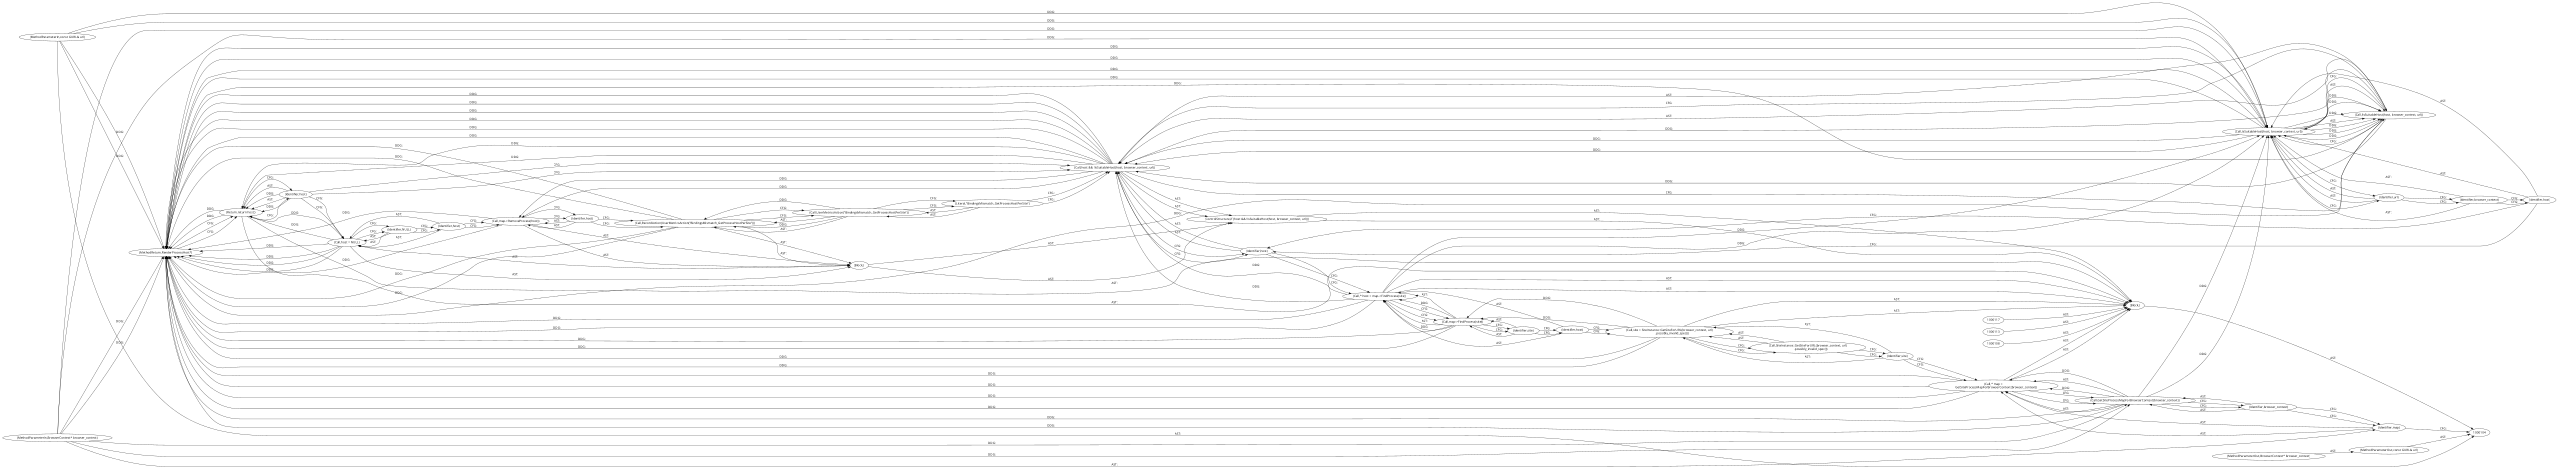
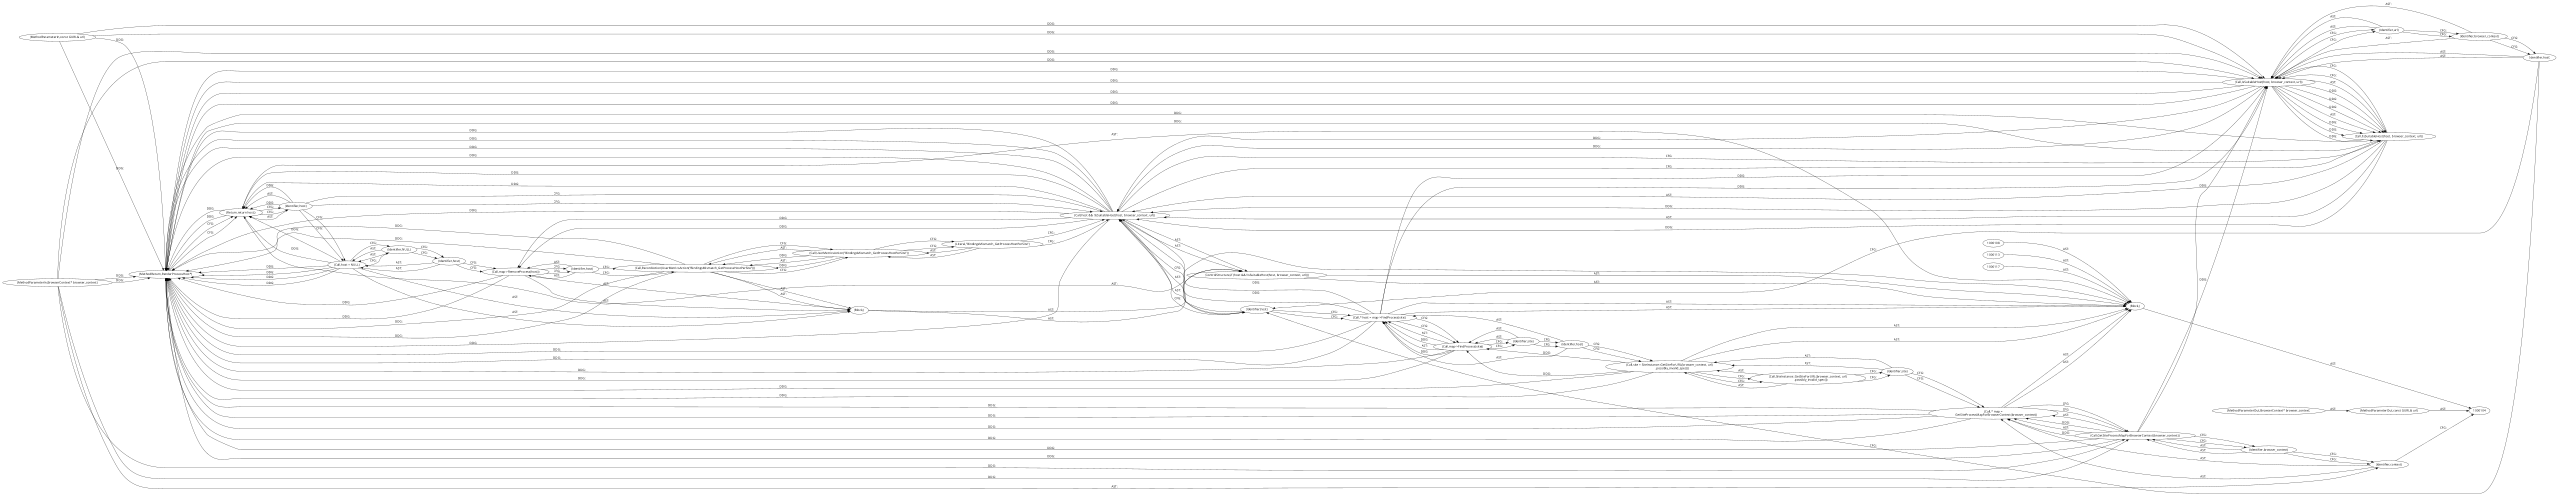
  digraph {
    fontname="Open Sans"
    rankdir=LR
    node [fontname="Open Sans"]
    edge [fontname="Open Sans"]
    n1 [label="(MethodReturn,RenderProcessHost*)"]
    n2 [label="(Return,return host;)"]
    n3 [label="(Block,)"]
    n4 [label="(Identifier,host)"]
    n5 [label="(Call,* host = map->FindProcess(site))"]
    n6 [label="(Call,map->FindProcess(site))"]
    n7 [label="(Call,IsSuitableHost(host, browser_context, url))"]
    n8 [label="(Call,host && !IsSuitableHost(host, browser_context, url))"]
    n9 [label="(Identifier,site)"]
    n10 [label="(Call,!IsSuitableHost(host, browser_context, url))"]
    n11 [label="(Identifier,url)"]
    n12 [label="(ControlStructure,if (host && !IsSuitableHost(host, browser_context, url)))"]
    n13 [label="(Identifier,host)"]
    n14 [label="(Call,map->RemoveProcess(host))"]
    1000104
    n16 [label="(Identifier,host)"]
    n17 [label="(Call,site = SiteInstance::GetSiteForURL(browser_context, url)\n       .possibly_invalid_spec())"]
    n18 [label="(Call,SiteInstance::GetSiteForURL(browser_context, url)\n       .possibly_invalid_spec())"]
    n19 [label="(Identifier,browser_context)"]
    n20 [label="(Identifier,host)"]
    n21 [label="(Block,)"]
    n22 [label="(Identifier,host)"]
    n23 [label="(Call,UserMetricsAction(\"BindingsMismatch_GetProcessHostPerSite\"))"]
    n24 [label="(Literal,\"BindingsMismatch_GetProcessHostPerSite\")"]
    n25 [label="(Call,RecordAction(UserMetricsAction(\"BindingsMismatch_GetProcessHostPerSite\")))"]
    n26 [label="(Identifier,NULL)"]
    n27 [label="(Call,host = NULL)"]
    n28 [label="(Identifier,host)"]
    n29 [label="(MethodParameterIn,BrowserContext* browser_context)"]
    n30 [label="(Call,GetSiteProcessMapForBrowserContext(browser_context))"]
-   n31 [label="(Identifier,map)"]
+   n31 [label="(Identifier,context)"]
    n32 [label="(Call,* map =\n       GetSiteProcessMapForBrowserContext(browser_context))"]
    n33 [label="(Identifier,browser_context)"]
    n34 [label="(MethodParameterOut,BrowserContext* browser_context)"]
    n35 [label="(MethodParameterOut,const GURL& url)"]
    n36 [label="(MethodParameterIn,const GURL& url)"]
    n37 [label="(Identifier,site)"]
    1000108
    1000113
    1000117
    n1 -> n2 [label="CFG: "]
    n1 -> n2 [label="CFG: "]
    n2 -> n1 [label="DDG: "]
    n2 -> n1 [label="DDG: "]
    n2 -> n3 [label="AST: "]
    n2 -> n3 [label="AST: "]
    n2 -> n4 [label="CFG: "]
    n2 -> n4 [label="CFG: "]
    n3 -> 1000104 [label="AST: "]
    n4 -> n2 [label="AST: "]
    n4 -> n2 [label="DDG: "]
    n4 -> n2 [label="AST: "]
    n4 -> n2 [label="DDG: "]
    n4 -> n8 [label="CFG: "]
    n4 -> n8 [label="CFG: "]
    n4 -> n27 [label="CFG: "]
    n4 -> n27 [label="CFG: "]
    n5 -> n1 [label="DDG: "]
    n5 -> n1 [label="DDG: "]
    n5 -> n3 [label="AST: "]
    n5 -> n3 [label="AST: "]
    n5 -> n6 [label="CFG: "]
    n5 -> n6 [label="CFG: "]
    n5 -> n7 [label="DDG: "]
    n5 -> n7 [label="DDG: "]
    n5 -> n8 [label="DDG: "]
    n5 -> n8 [label="DDG: "]
    n6 -> n1 [label="DDG: "]
    n6 -> n1 [label="DDG: "]
    n6 -> n5 [label="AST: "]
    n6 -> n5 [label="DDG: "]
    n6 -> n5 [label="AST: "]
    n6 -> n5 [label="DDG: "]
    n6 -> n9 [label="CFG: "]
    n6 -> n9 [label="CFG: "]
    n7 -> n1 [label="DDG: "]
    n7 -> n1 [label="DDG: "]
    n7 -> n1 [label="DDG: "]
    n7 -> n1 [label="DDG: "]
    n7 -> n8 [label="DDG: "]
    n7 -> n8 [label="DDG: "]
    n7 -> n10 [label="AST: "]
    n7 -> n10 [label="DDG: "]
    n7 -> n10 [label="DDG: "]
    n7 -> n10 [label="DDG: "]
    n7 -> n10 [label="AST: "]
    n7 -> n10 [label="DDG: "]
    n7 -> n10 [label="DDG: "]
    n7 -> n10 [label="DDG: "]
    n7 -> n11 [label="CFG: "]
    n7 -> n11 [label="CFG: "]
    n8 -> n1 [label="DDG: "]
    n8 -> n1 [label="DDG: "]
    n8 -> n1 [label="DDG: "]
    n8 -> n1 [label="DDG: "]
    n8 -> n1 [label="DDG: "]
    n8 -> n1 [label="DDG: "]
    n8 -> n2 [label="DDG: "]
    n8 -> n2 [label="DDG: "]
    n8 -> n10 [label="CFG: "]
    n8 -> n10 [label="CFG: "]
    n8 -> n12 [label="AST: "]
    n8 -> n12 [label="AST: "]
    n8 -> n13 [label="CFG: "]
    n8 -> n13 [label="CFG: "]
    n8 -> n14 [label="DDG: "]
    n8 -> n14 [label="DDG: "]
    n9 -> n6 [label="AST: "]
    n9 -> n6 [label="AST: "]
    n9 -> n16 [label="CFG: "]
    n9 -> n16 [label="CFG: "]
    n10 -> n1 [label="DDG: "]
    n10 -> n1 [label="DDG: "]
    n10 -> n7 [label="CFG: "]
    n10 -> n7 [label="CFG: "]
    n10 -> n8 [label="AST: "]
    n10 -> n8 [label="DDG: "]
    n10 -> n8 [label="AST: "]
    n10 -> n8 [label="DDG: "]
    n11 -> n7 [label="AST: "]
    n11 -> n7 [label="AST: "]
    n11 -> n19 [label="CFG: "]
    n11 -> n19 [label="CFG: "]
    n12 -> n3 [label="AST: "]
    n12 -> n3 [label="AST: "]
    n13 -> n5 [label="CFG: "]
    n13 -> n5 [label="CFG: "]
    n13 -> n8 [label="AST: "]
    n13 -> n8 [label="AST: "]
    n14 -> n1 [label="DDG: "]
    n14 -> n1 [label="DDG: "]
    n14 -> n21 [label="AST: "]
    n14 -> n21 [label="AST: "]
    n14 -> n22 [label="CFG: "]
    n14 -> n22 [label="CFG: "]
    n16 -> n5 [label="AST: "]
    n16 -> n5 [label="AST: "]
    n16 -> n17 [label="CFG: "]
    n16 -> n17 [label="CFG: "]
    n17 -> n1 [label="DDG: "]
    n17 -> n1 [label="DDG: "]
    n17 -> n3 [label="AST: "]
    n17 -> n3 [label="AST: "]
    n17 -> n6 [label="DDG: "]
    n17 -> n6 [label="DDG: "]
    n17 -> n18 [label="CFG: "]
    n17 -> n18 [label="CFG: "]
    n18 -> n17 [label="AST: "]
    n18 -> n17 [label="AST: "]
    n18 -> n37 [label="CFG: "]
    n18 -> n37 [label="CFG: "]
    n19 -> n7 [label="AST: "]
    n19 -> n7 [label="AST: "]
    n19 -> n20 [label="CFG: "]
    n19 -> n20 [label="CFG: "]
    n20 -> n7 [label="AST: "]
    n20 -> n7 [label="AST: "]
    n20 -> n13 [label="CFG: "]
    n20 -> n13 [label="CFG: "]
    n21 -> n12 [label="AST: "]
    n21 -> n12 [label="AST: "]
    n22 -> n14 [label="AST: "]
    n22 -> n14 [label="AST: "]
    n22 -> n25 [label="CFG: "]
    n22 -> n25 [label="CFG: "]
    n23 -> n24 [label="CFG: "]
    n23 -> n24 [label="CFG: "]
    n23 -> n25 [label="AST: "]
    n23 -> n25 [label="DDG: "]
    n23 -> n25 [label="AST: "]
    n23 -> n25 [label="DDG: "]
    n24 -> n8 [label="CFG: "]
    n24 -> n8 [label="CFG: "]
    n24 -> n23 [label="AST: "]
    n24 -> n23 [label="AST: "]
    n25 -> n1 [label="DDG: "]
    n25 -> n1 [label="DDG: "]
    n25 -> n1 [label="DDG: "]
    n25 -> n1 [label="DDG: "]
    n25 -> n21 [label="AST: "]
    n25 -> n21 [label="AST: "]
    n25 -> n23 [label="CFG: "]
    n25 -> n23 [label="CFG: "]
    n26 -> n27 [label="AST: "]
    n26 -> n27 [label="AST: "]
    n26 -> n28 [label="CFG: "]
    n26 -> n28 [label="CFG: "]
    n27 -> n1 [label="DDG: "]
    n27 -> n1 [label="DDG: "]
    n27 -> n1 [label="DDG: "]
    n27 -> n1 [label="DDG: "]
    n27 -> n2 [label="DDG: "]
    n27 -> n2 [label="DDG: "]
    n27 -> n21 [label="AST: "]
    n27 -> n21 [label="AST: "]
    n27 -> n26 [label="CFG: "]
    n27 -> n26 [label="CFG: "]
    n28 -> n14 [label="CFG: "]
    n28 -> n14 [label="CFG: "]
    n28 -> n27 [label="AST: "]
    n28 -> n27 [label="AST: "]
    n29 -> n1 [label="DDG: "]
    n29 -> n1 [label="DDG: "]
    n29 -> n7 [label="DDG: "]
    n29 -> n7 [label="DDG: "]
    n29 -> n30 [label="DDG: "]
    n29 -> n30 [label="DDG: "]
    n29 -> n31 [label="AST: "]
    n30 -> n1 [label="DDG: "]
    n30 -> n1 [label="DDG: "]
    n30 -> n7 [label="DDG: "]
    n30 -> n7 [label="DDG: "]
    n30 -> n32 [label="AST: "]
    n30 -> n32 [label="DDG: "]
    n30 -> n32 [label="AST: "]
    n30 -> n32 [label="DDG: "]
    n30 -> n33 [label="CFG: "]
    n30 -> n33 [label="CFG: "]
    n31 -> 1000104 [label="CFG: "]
    n31 -> n32 [label="AST: "]
    n31 -> n32 [label="AST: "]
    n32 -> n1 [label="DDG: "]
    n32 -> n1 [label="DDG: "]
    n32 -> n1 [label="DDG: "]
    n32 -> n1 [label="DDG: "]
    n32 -> n3 [label="AST: "]
    n32 -> n3 [label="AST: "]
    n32 -> n30 [label="CFG: "]
    n32 -> n30 [label="CFG: "]
    n33 -> n30 [label="AST: "]
    n33 -> n30 [label="AST: "]
    n33 -> n31 [label="CFG: "]
    n33 -> n31 [label="CFG: "]
    n34 -> n35 [label="AST: "]
    n35 -> 1000104 [label="AST: "]
    n36 -> n1 [label="DDG: "]
    n36 -> n1 [label="DDG: "]
    n36 -> n7 [label="DDG: "]
    n36 -> n7 [label="DDG: "]
-   n36 -> 1000104 [label="AST: "]
    n37 -> n17 [label="AST: "]
    n37 -> n17 [label="AST: "]
    n37 -> n32 [label="CFG: "]
    n37 -> n32 [label="CFG: "]
    1000108 -> n3 [label="AST: "]
    1000113 -> n3 [label="AST: "]
    1000117 -> n3 [label="AST: "]
  }
